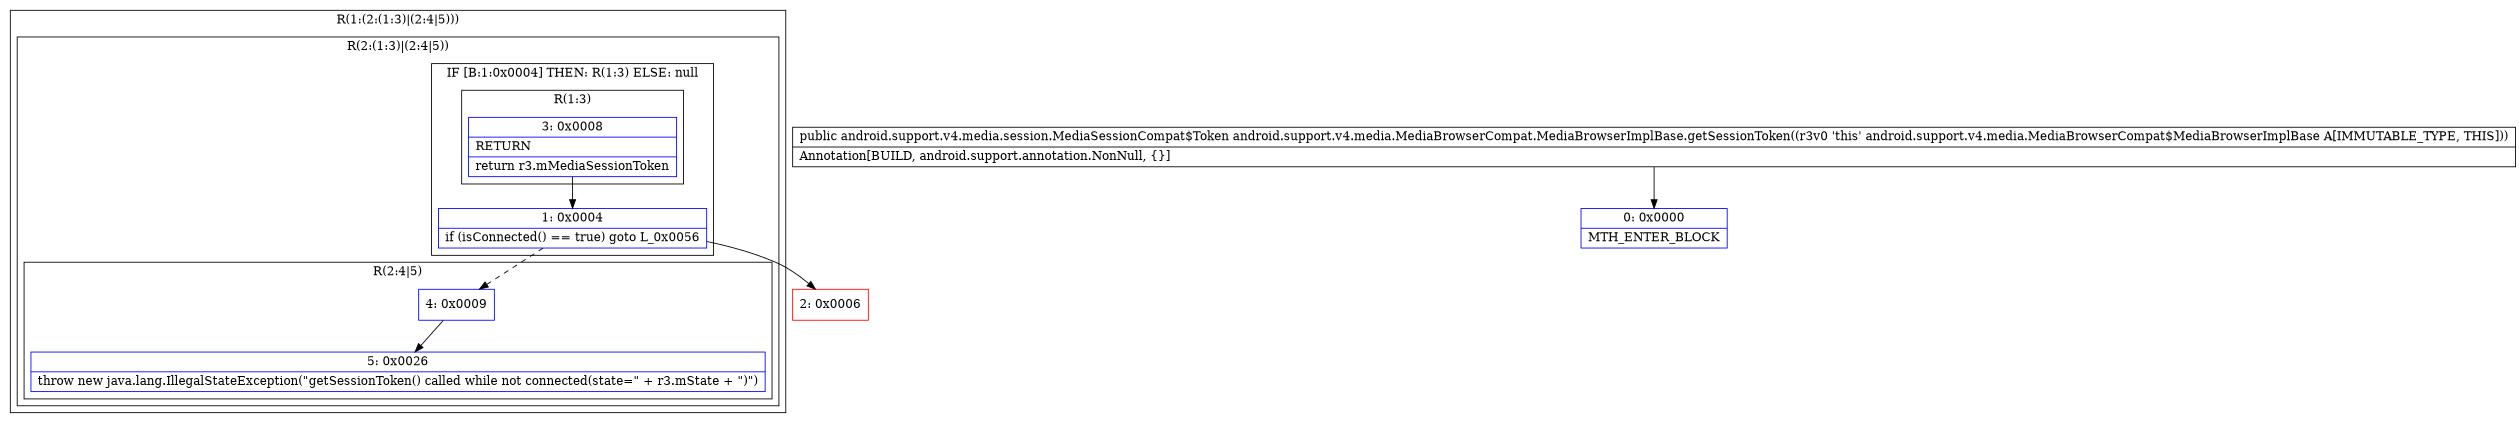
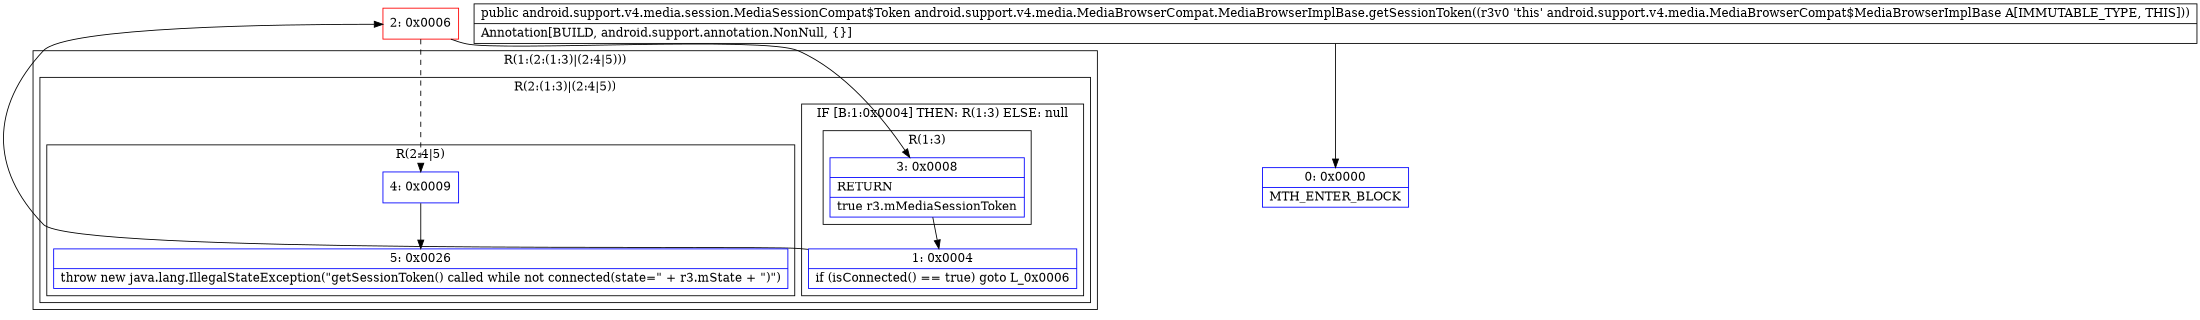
  digraph {
    node [color=blue shape=record]
-   n1 [label="{3\:\ 0x0008|RETURN\l|return r3.mMediaSessionToken\l}"]
-   n2 [label="{1\:\ 0x0004|if (isConnected() == true) goto L_0x0056\l}"]
+   n1 [label="{3\:\ 0x0008|RETURN\l|true r3.mMediaSessionToken\l}"]
+   n2 [label="{1\:\ 0x0004|if (isConnected() == true) goto L_0x0006\l}"]
    n3 [label="{4\:\ 0x0009}"]
    n4 [label="{5\:\ 0x0026|throw new java.lang.IllegalStateException(\"getSessionToken() called while not connected(state=\" + r3.mState + \")\")\l}"]
    n5 [color=red label="{2\:\ 0x0006}"]
    n6 [label="{0\:\ 0x0000|MTH_ENTER_BLOCK\l}"]
    n7 [label="{public android.support.v4.media.session.MediaSessionCompat$Token android.support.v4.media.MediaBrowserCompat.MediaBrowserImplBase.getSessionToken((r3v0 'this' android.support.v4.media.MediaBrowserCompat$MediaBrowserImplBase A[IMMUTABLE_TYPE, THIS]))  | Annotation[BUILD, android.support.annotation.NonNull, \{\}]\l}" color=""]
    subgraph cluster_1 {
      label="R(1:(2:(1:3)|(2:4|5)))"
      subgraph cluster_2 {
        label="R(2:(1:3)|(2:4|5))"
        subgraph cluster_3 {
          label="IF [B:1:0x0004] THEN: R(1:3) ELSE: null"
          n2
          subgraph cluster_4 {
            label="R(1:3)"
            n1
          }
        }
        subgraph cluster_5 {
          label="R(2:4|5)"
          n3
          n4
        }
      }
    }
    n1 -> n2
-   n2 -> n3 [style=dashed]
+   n5 -> n3 [style=dashed]
    n2 -> n5
    n3 -> n4
+   n5 -> n1
    n7 -> n6
  }
